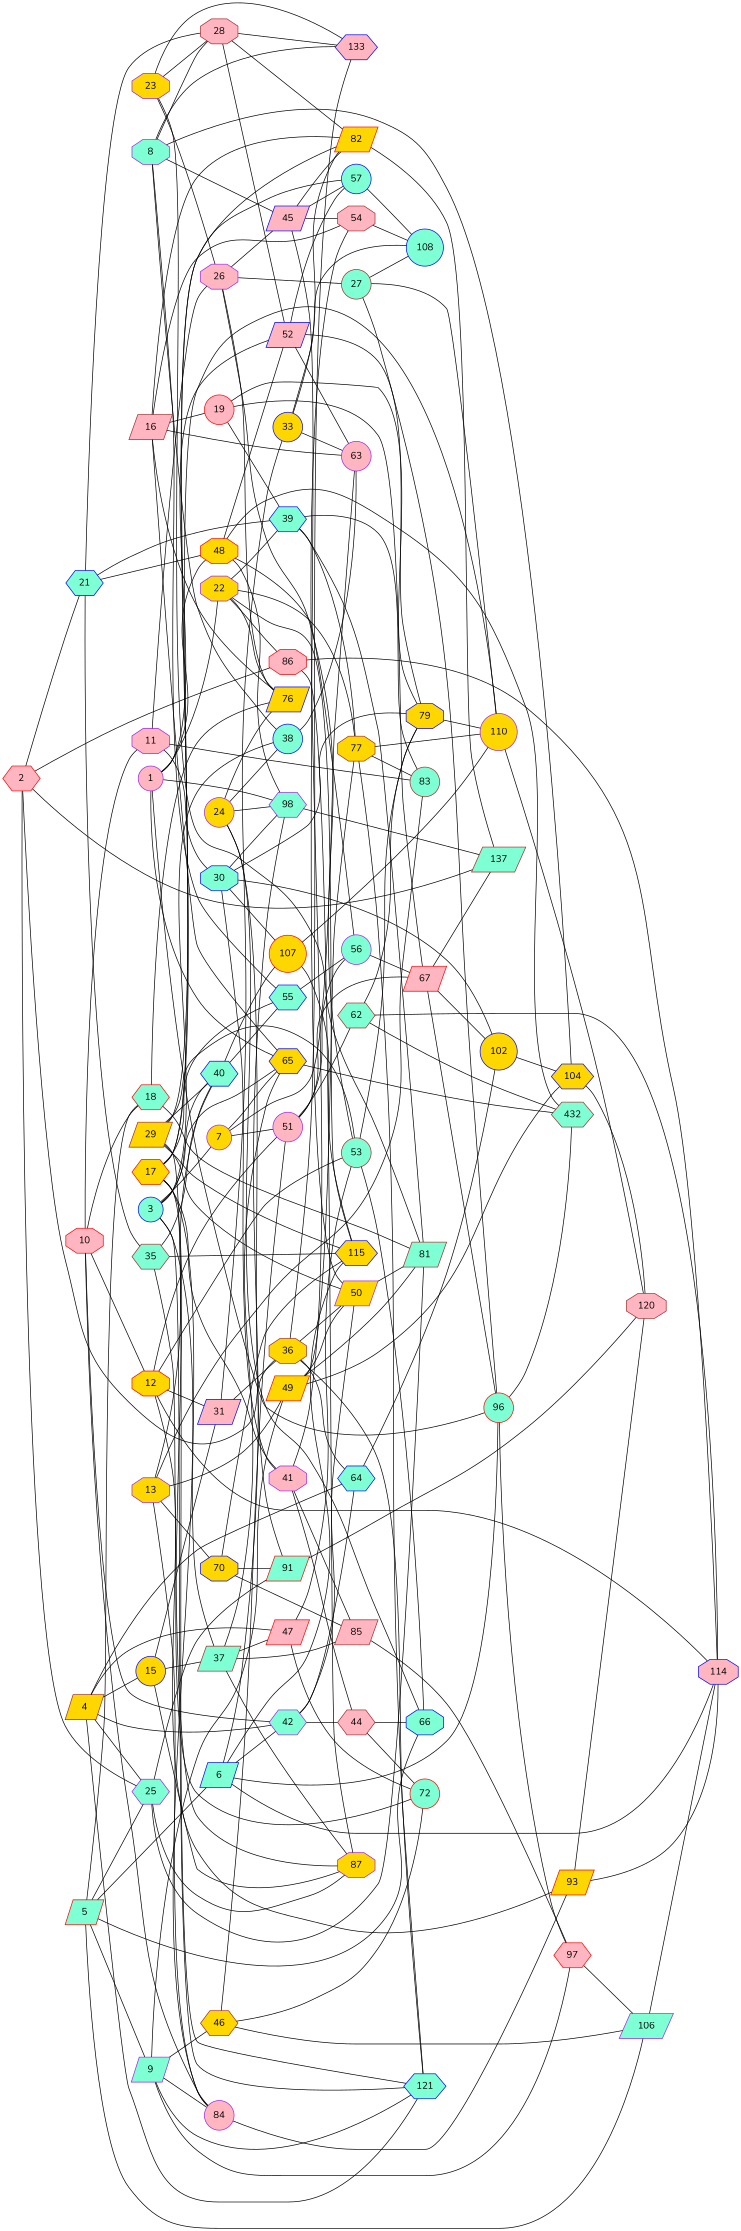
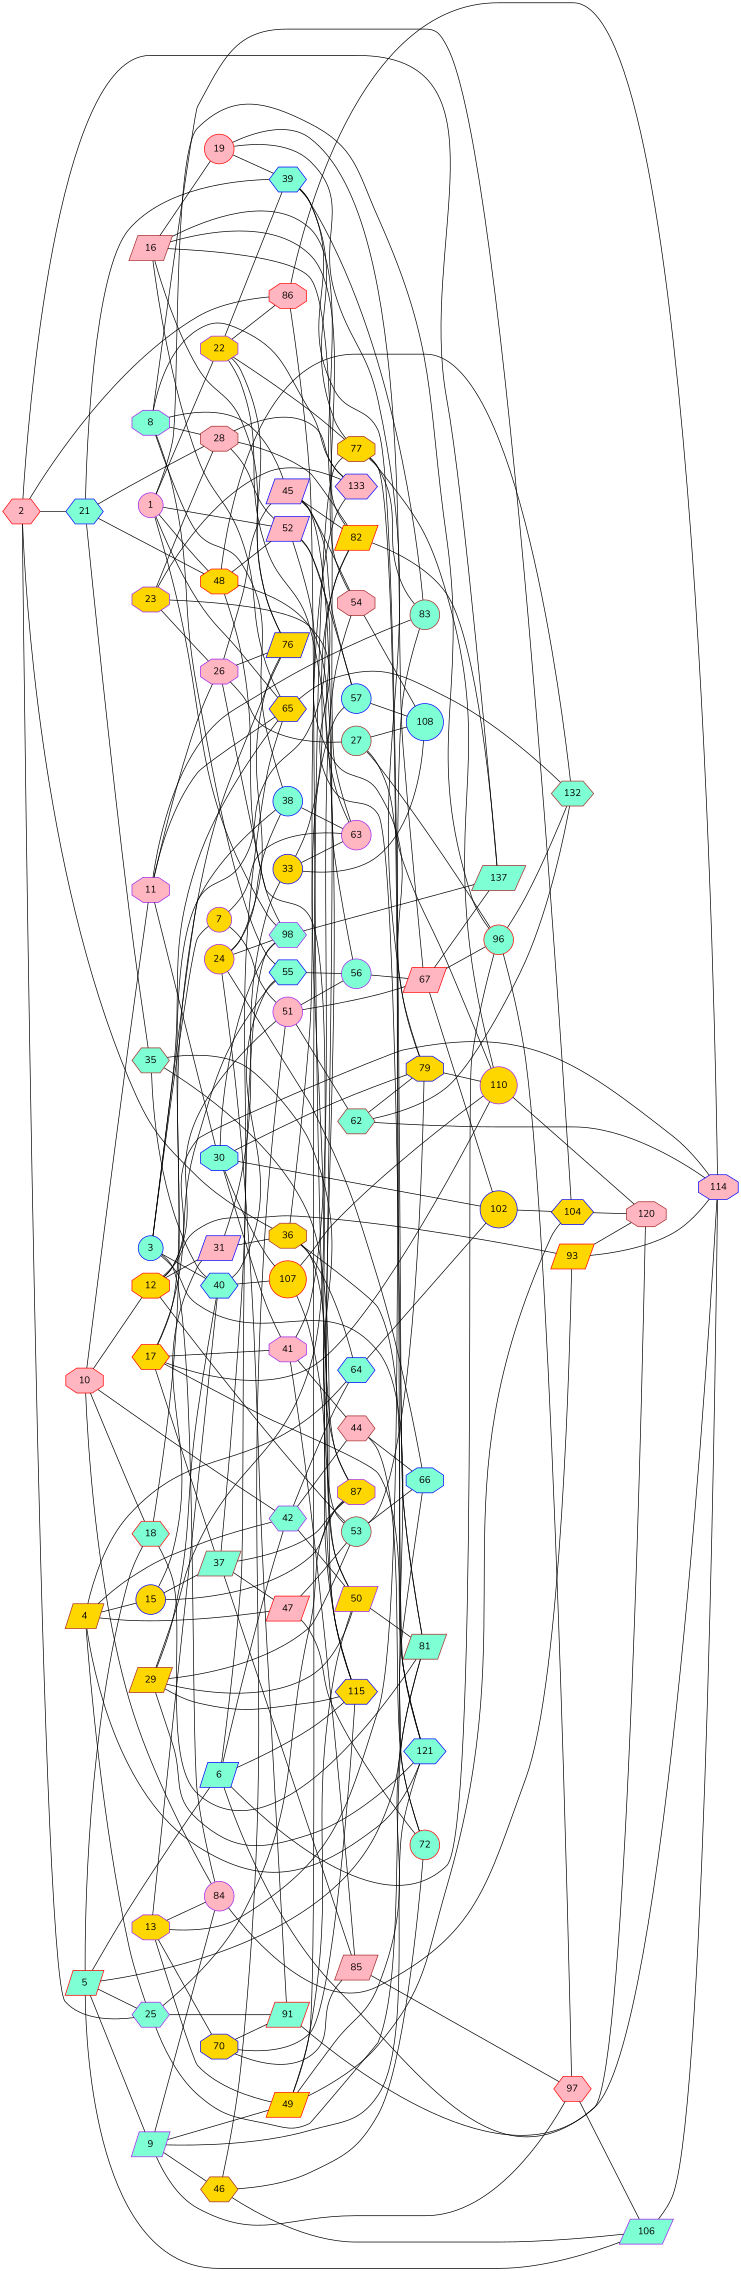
  graph {
    fontname=Nunito
    rankdir=LR
    node [color=blue fillcolor=aquamarine fontname=Nunito shape=circle style=filled]
    edge [fontname=Nunito]
    1 [color=purple fillcolor=lightpink super="+105"]
    22 [color=purple fillcolor=gold shape=octagon super="+127"]
    48 [color=red fillcolor=gold shape=octagon super="+89"]
    52 [fillcolor=lightpink shape=parallelogram super="+128"]
    65 [fillcolor=gold shape=hexagon super="+135"]
    96 [color=red super="+139"]
    98 [color=purple shape=hexagon super="+100"]
    86 [color=red fillcolor=lightpink shape=octagon]
    115 [fillcolor=gold shape=hexagon super="+119"]
    76 [fillcolor=gold shape=parallelogram super="+113"]
    39 [shape=hexagon super="+136"]
    77 [color=brown fillcolor=gold shape=octagon super="+94"]
    56 [color=purple]
-   132 [color=brown shape=hexagon label=432]
+   132 [color=brown shape=hexagon]
    63 [color=purple fillcolor=lightpink super="+68"]
    79 [fillcolor=gold shape=octagon super="+95"]
    57
    97 [color=red fillcolor=lightpink shape=hexagon]
    137 [color=brown shape=parallelogram]
    2 [color=red fillcolor=lightpink shape=hexagon super="+131"]
    21 [shape=hexagon super="+130"]
    25 [color=purple shape=hexagon super="+60"]
    36 [color=brown fillcolor=gold shape=octagon super="+61"]
    28 [color=brown fillcolor=lightpink shape=octagon super="+74"]
    35 [color=brown shape=hexagon]
    87 [color=purple fillcolor=gold shape=octagon super="+90"]
    81 [color=brown shape=parallelogram super="+125"]
    91 [color=red shape=parallelogram]
    121 [shape=hexagon super="+124"]
    64 [shape=hexagon]
    133 [fillcolor=lightpink shape=hexagon]
    50 [color=purple fillcolor=gold shape=parallelogram super="+71"]
    114 [fillcolor=lightpink shape=octagon super="+117"]
    3 [super="+43"]
    7 [color=purple fillcolor=gold]
    38
    40 [shape=hexagon super="+103"]
    84 [color=purple fillcolor=lightpink super="+116"]
    51 [color=purple fillcolor=lightpink super="+59"]
    55 [shape=hexagon]
    107 [color=red fillcolor=gold]
    93 [color=red fillcolor=gold shape=parallelogram]
    4 [color=brown fillcolor=gold shape=parallelogram super="+34"]
    15 [fillcolor=gold]
    42 [color=purple shape=hexagon super="+78"]
    47 [color=red fillcolor=lightpink shape=parallelogram]
    31 [fillcolor=lightpink shape=parallelogram]
    37 [color=brown shape=parallelogram super="+109"]
    44 [color=brown fillcolor=lightpink shape=hexagon]
    53 [color=brown super="+69"]
    72 [color=red]
    102 [fillcolor=gold]
    5 [color=red shape=parallelogram super="+126"]
    6 [shape=parallelogram super="+99"]
    9 [color=purple shape=parallelogram super="+14"]
    18 [color=red shape=hexagon]
    66 [shape=octagon]
    106 [color=purple shape=parallelogram]
    46 [color=brown fillcolor=gold shape=hexagon]
    49 [color=red fillcolor=gold shape=parallelogram super="+138"]
    67 [color=red fillcolor=lightpink shape=parallelogram super="+118"]
    62 [color=brown shape=hexagon]
    8 [color=purple shape=octagon super="+88"]
    45 [fillcolor=lightpink shape=parallelogram super="+75"]
    104 [fillcolor=gold shape=hexagon]
    82 [color=red fillcolor=gold shape=parallelogram super="+101"]
    54 [color=brown fillcolor=lightpink shape=octagon]
    120 [color=brown fillcolor=lightpink shape=octagon]
    10 [color=red fillcolor=lightpink shape=octagon super="+129"]
    11 [color=purple fillcolor=lightpink shape=octagon super="+20"]
    12 [color=red fillcolor=gold shape=octagon super="+32"]
    26 [color=purple fillcolor=lightpink shape=octagon super="+92"]
    30 [shape=octagon super="+111"]
    83 [color=brown]
    27 [color=brown]
    41 [color=purple fillcolor=lightpink shape=octagon super="+122"]
    33 [fillcolor=gold]
    13 [color=purple fillcolor=gold shape=octagon super="+73"]
    70 [fillcolor=gold shape=octagon]
    85 [color=brown fillcolor=lightpink shape=parallelogram]
    16 [color=brown fillcolor=lightpink shape=parallelogram super="+58"]
    19 [color=red fillcolor=lightpink]
    108
    17 [color=red fillcolor=gold shape=hexagon super="+123"]
    110 [color=purple fillcolor=gold super="+134"]
    23 [color=purple fillcolor=gold shape=octagon]
    24 [color=purple fillcolor=gold super="+112"]
    29 [color=brown fillcolor=gold shape=parallelogram super="+80"]
    1 -- 22
    1 -- 48
    1 -- 52
    1 -- 65
    1 -- 96
    1 -- 98
    22 -- 86
    22 -- 115
    22 -- 76
    22 -- 39
    22 -- 77
    48 -- 52
    48 -- 98
    48 -- 56
    48 -- 132
    52 -- 63
    52 -- 79
    52 -- 57
    65 -- 132
    96 -- 132
    96 -- 97
    98 -- 137
    86 -- 87
    86 -- 114
    39 -- 77
    39 -- 81
    39 -- 83
    77 -- 121
    77 -- 83
    77 -- 110
    56 -- 67
    79 -- 110
    57 -- 108
    97 -- 106
    2 -- 86
    2 -- 137
    2 -- 21 [weight=2]
    2 -- 25
    2 -- 36
    21 -- 48
    21 -- 39
    21 -- 28
    21 -- 35
    25 -- 87
    25 -- 81
    25 -- 91
    36 -- 121
    36 -- 64
    36 -- 133
    36 -- 50
    28 -- 52
    28 -- 133
    28 -- 82
    35 -- 115
    35 -- 87
    35 -- 40
    91 -- 120
    64 -- 102
    50 -- 81
    3 -- 65
    3 -- 121
    3 -- 7
    3 -- 38
    3 -- 40
    3 -- 84
    7 -- 63 [weight=2]
    7 -- 51
    38 -- 63
    40 -- 55
    40 -- 107
    84 -- 93
    51 -- 56
    51 -- 67
    51 -- 62
    55 -- 56
    107 -- 115
    107 -- 110
    93 -- 114
    93 -- 120
    4 -- 25
    4 -- 121
    4 -- 64
    4 -- 15
    4 -- 42
    4 -- 47
    15 -- 87
    15 -- 31
    15 -- 37
    42 -- 64
    42 -- 50
    42 -- 44
    47 -- 53
    47 -- 72
    31 -- 36
    31 -- 33
    37 -- 65
    37 -- 87
    37 -- 47
    37 -- 85
    44 -- 72
    44 -- 66
    53 -- 79
    53 -- 66
    102 -- 104
    5 -- 25
    5 -- 6
    5 -- 9
    5 -- 18
    5 -- 66
    5 -- 106
    6 -- 96
    6 -- 98
    6 -- 115
    6 -- 114
    6 -- 42
    9 -- 97
    9 -- 121
    9 -- 84
    9 -- 46
    9 -- 49
    18 -- 76
    18 -- 81
    106 -- 114
    46 -- 51
    46 -- 72
    46 -- 106
    49 -- 77
    49 -- 81
    49 -- 50
    49 -- 104
    67 -- 96
    67 -- 137
    67 -- 102
    62 -- 132
    62 -- 79
    62 -- 114
    8 -- 28
    8 -- 133
    8 -- 38
    8 -- 55
    8 -- 45
    8 -- 104
    45 -- 57
    45 -- 50
    45 -- 82
    45 -- 54
    104 -- 120
    82 -- 137
    54 -- 108
    10 -- 84
    10 -- 42
    10 -- 18
    10 -- 11 [weight=2]
    10 -- 12
-   7 -- 65
+   11 -- 65
    11 -- 26
    11 -- 30
    11 -- 83
    12 -- 114
    12 -- 51
    12 -- 93
    12 -- 31
    12 -- 53
    26 -- 76
    26 -- 53
    26 -- 45
    26 -- 27
    30 -- 98
    30 -- 79
    30 -- 107
    30 -- 102
    30 -- 41
    27 -- 96
    27 -- 108
    27 -- 110
    41 -- 44
    41 -- 54
    41 -- 85
    33 -- 63
    33 -- 82
    33 -- 108
    13 -- 40
    13 -- 84 [weight=2]
    13 -- 49
    13 -- 83
    13 -- 70
    70 -- 115
    70 -- 91
    70 -- 85
    85 -- 97
    16 -- 65
    16 -- 76
    16 -- 63
    16 -- 82
    16 -- 54
    16 -- 19
    19 -- 39
    19 -- 79
    19 -- 67
    17 -- 55
    17 -- 37
    17 -- 72
    17 -- 82
    17 -- 41
    17 -- 110
    110 -- 120
    23 -- 28
    23 -- 81
    23 -- 133
    23 -- 26
    24 -- 98
    24 -- 76 [weight=2]
    24 -- 91
    24 -- 38
    24 -- 66
    29 -- 115
    29 -- 57
    29 -- 121
    29 -- 50
    29 -- 40
    29 -- 53
  }
